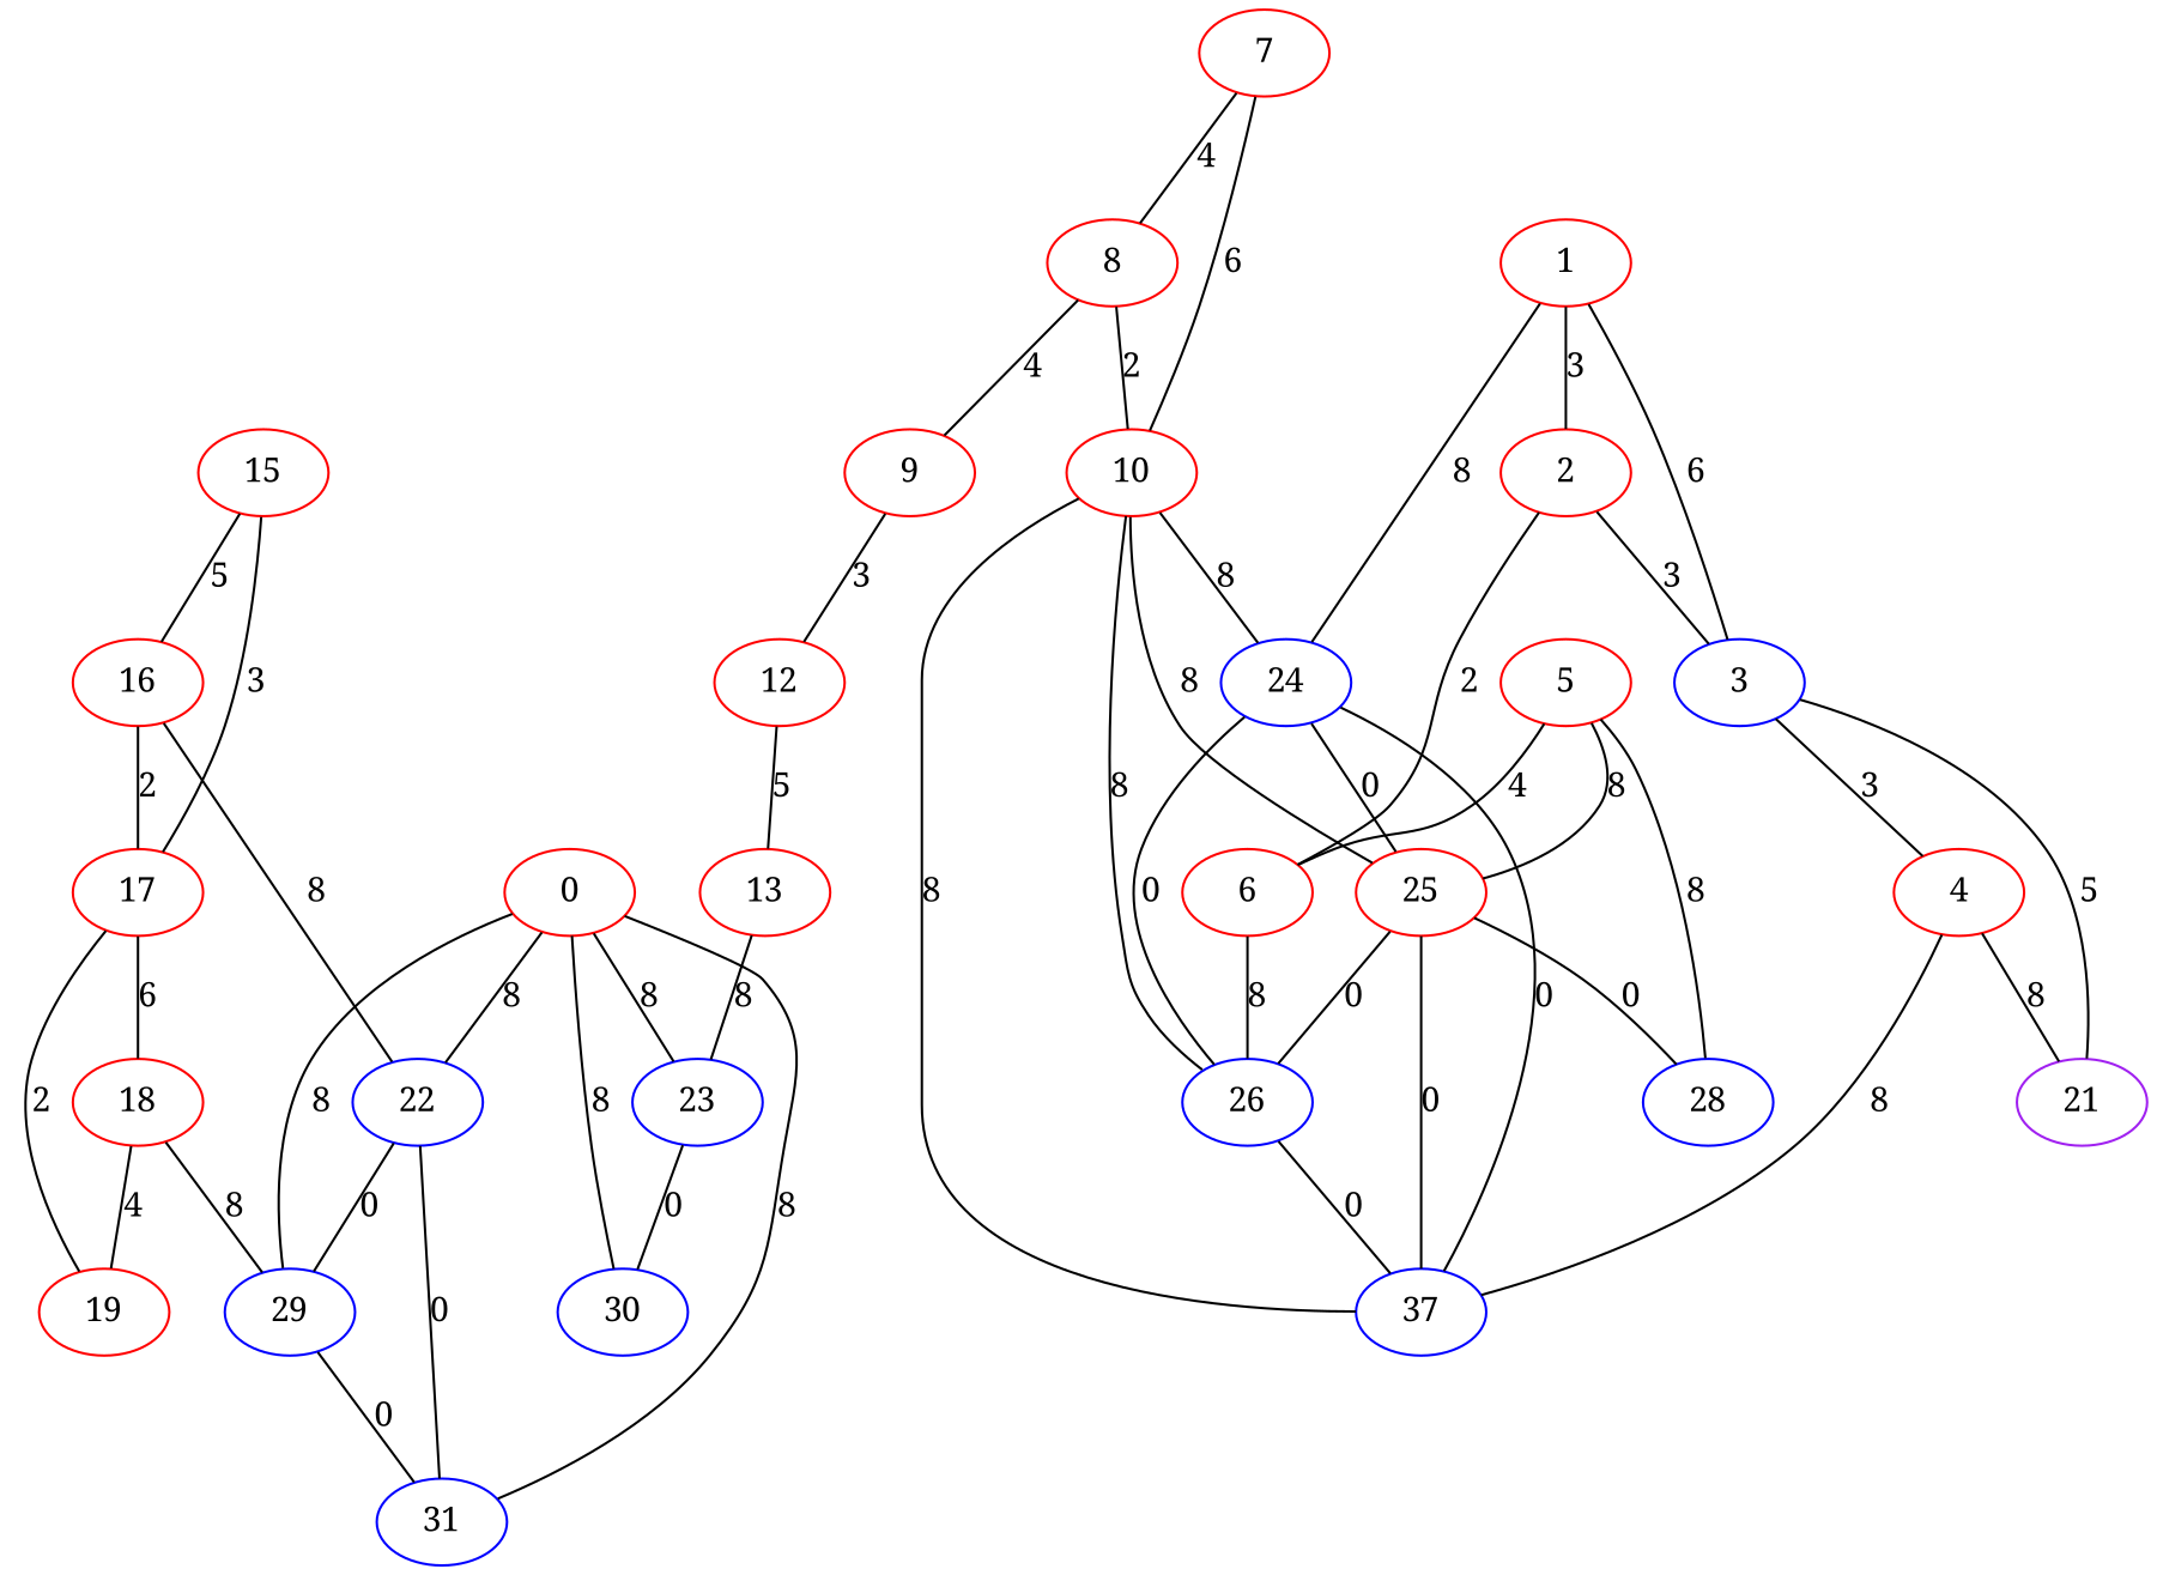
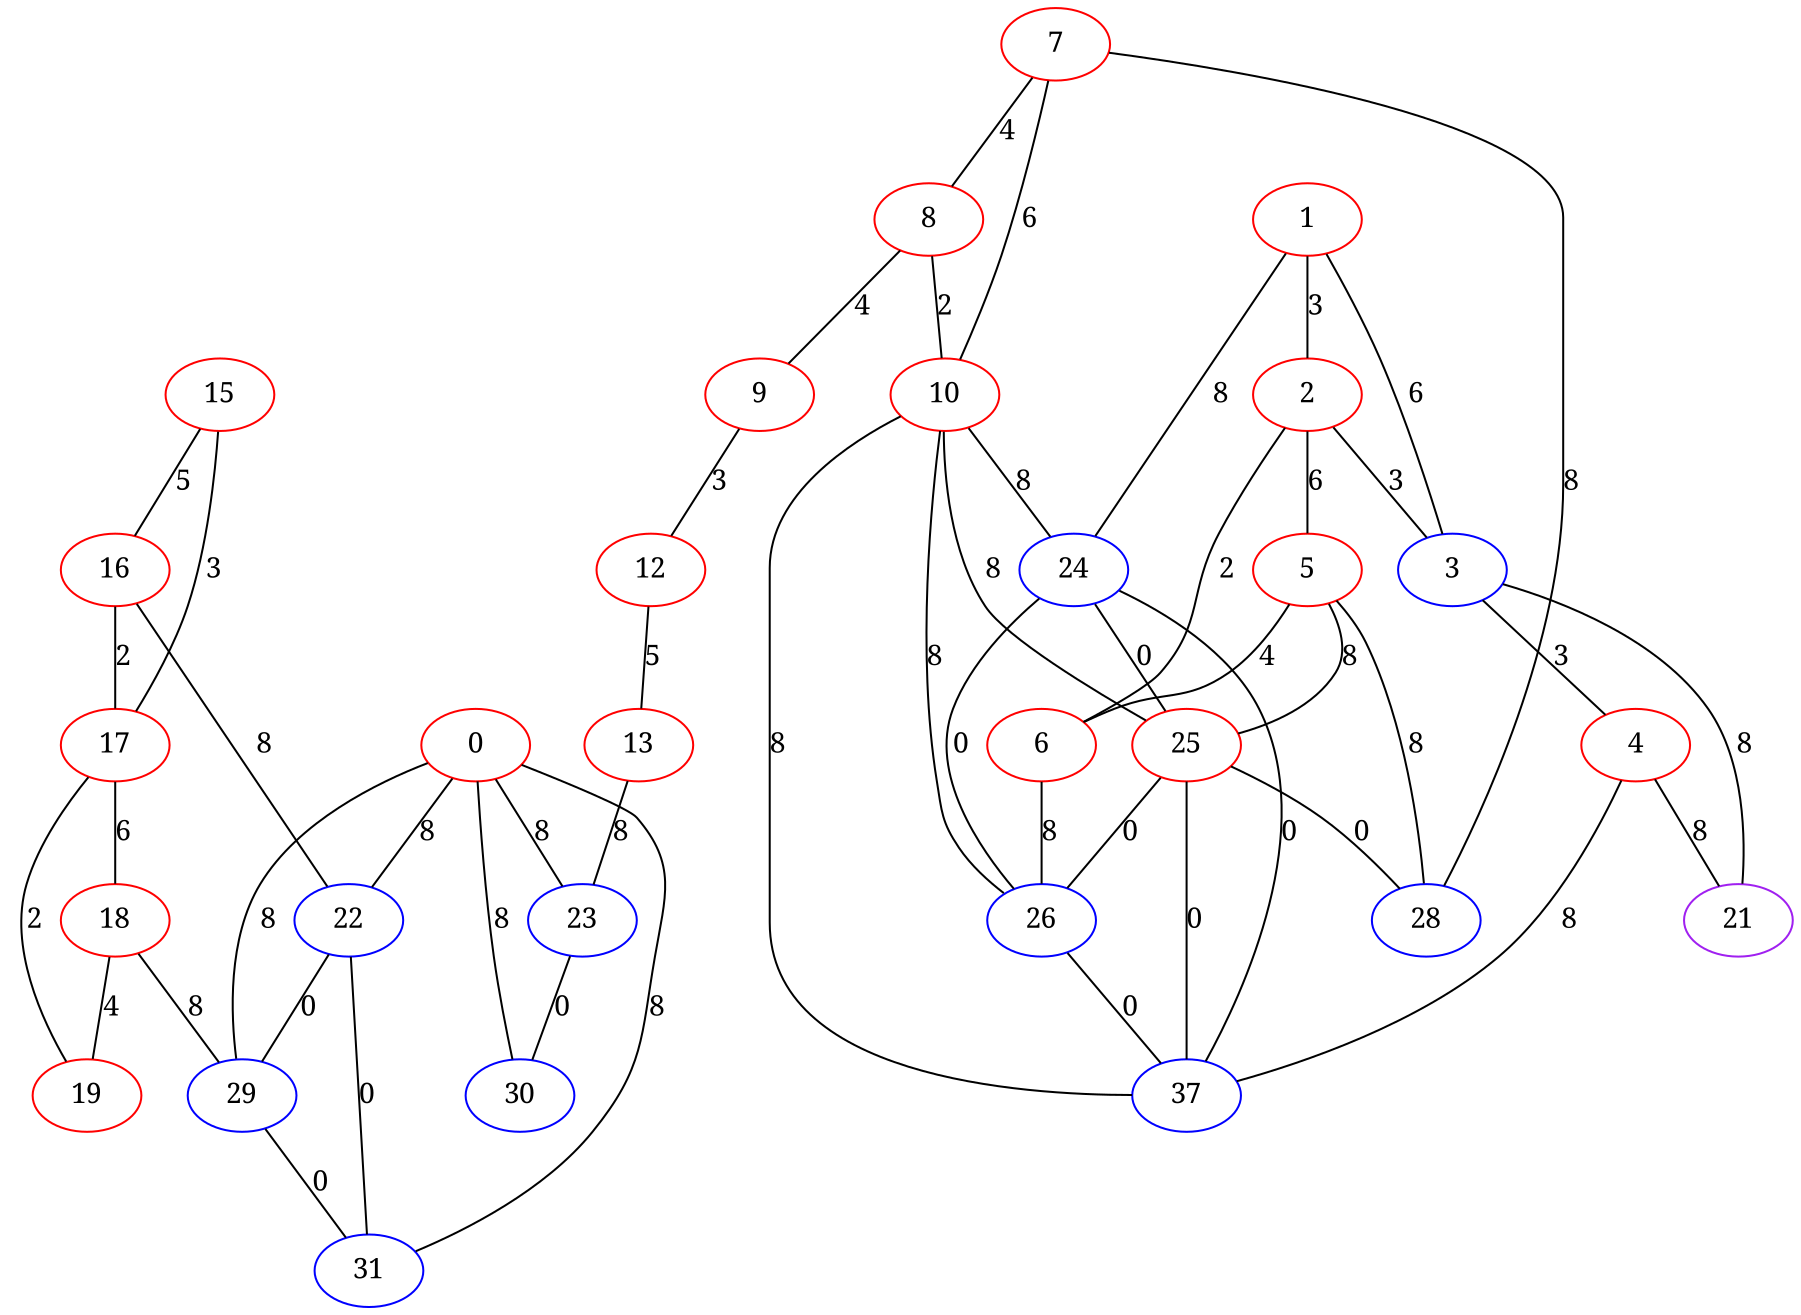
  graph {
    fontname="Noto Serif"
    node [color=red fontname="Noto Serif" weight=1]
    edge [fontname="Noto Serif"]
    22 [color=blue weight=3]
    0
    23 [color=blue weight=3]
    29 [color=blue weight=3]
    30 [color=blue weight=3]
    31 [color=blue weight=3]
    1
    2
    3 [color=blue]
    24 [color=blue weight=3]
    5
    6
    4
    21 [color=purple weight=4]
    n15 [color=blue label=37 weight=3]
    25 [weight=3]
    26 [color=blue weight=3]
    28 [color=blue weight=3]
    7
    8
    10
    9
    12
    13
    15
    16
    17
    18
    19
    22 -- 29 [label=0]
    22 -- 31 [label=0]
    0 -- 22 [label=8]
    0 -- 23 [label=8]
    0 -- 29 [label=8]
    0 -- 30 [label=8]
    0 -- 31 [label=8]
    23 -- 30 [label=0]
    29 -- 31 [label=0]
    1 -- 2 [label=3]
    1 -- 3 [label=6]
    1 -- 24 [label=8]
    2 -- 3 [label=3]
+   2 -- 5 [label=6]
    2 -- 6 [label=2]
    3 -- 4 [label=3]
-   3 -- 21 [label=5]
+   3 -- 21 [label=8]
    24 -- n15 [label=0]
    24 -- 25 [label=0]
    24 -- 26 [label=0]
    5 -- 6 [label=4]
    5 -- 25 [label=8]
    5 -- 28 [label=8]
    6 -- 26 [label=8]
    4 -- 21 [label=8]
    4 -- n15 [label=8]
    25 -- n15 [label=0]
    25 -- 26 [label=0]
    25 -- 28 [label=0]
    26 -- n15 [label=0]
+   7 -- 28 [label=8]
    7 -- 8 [label=4]
    7 -- 10 [label=6]
    8 -- 10 [label=2]
    8 -- 9 [label=4]
    10 -- 24 [label=8]
    10 -- n15 [label=8]
    10 -- 25 [label=8]
    10 -- 26 [label=8]
    9 -- 12 [label=3]
    12 -- 13 [label=5]
    13 -- 23 [label=8]
    15 -- 16 [label=5]
    15 -- 17 [label=3]
    16 -- 22 [label=8]
    16 -- 17 [label=2]
    17 -- 18 [label=6]
    17 -- 19 [label=2]
    18 -- 29 [label=8]
    18 -- 19 [label=4]
  }
